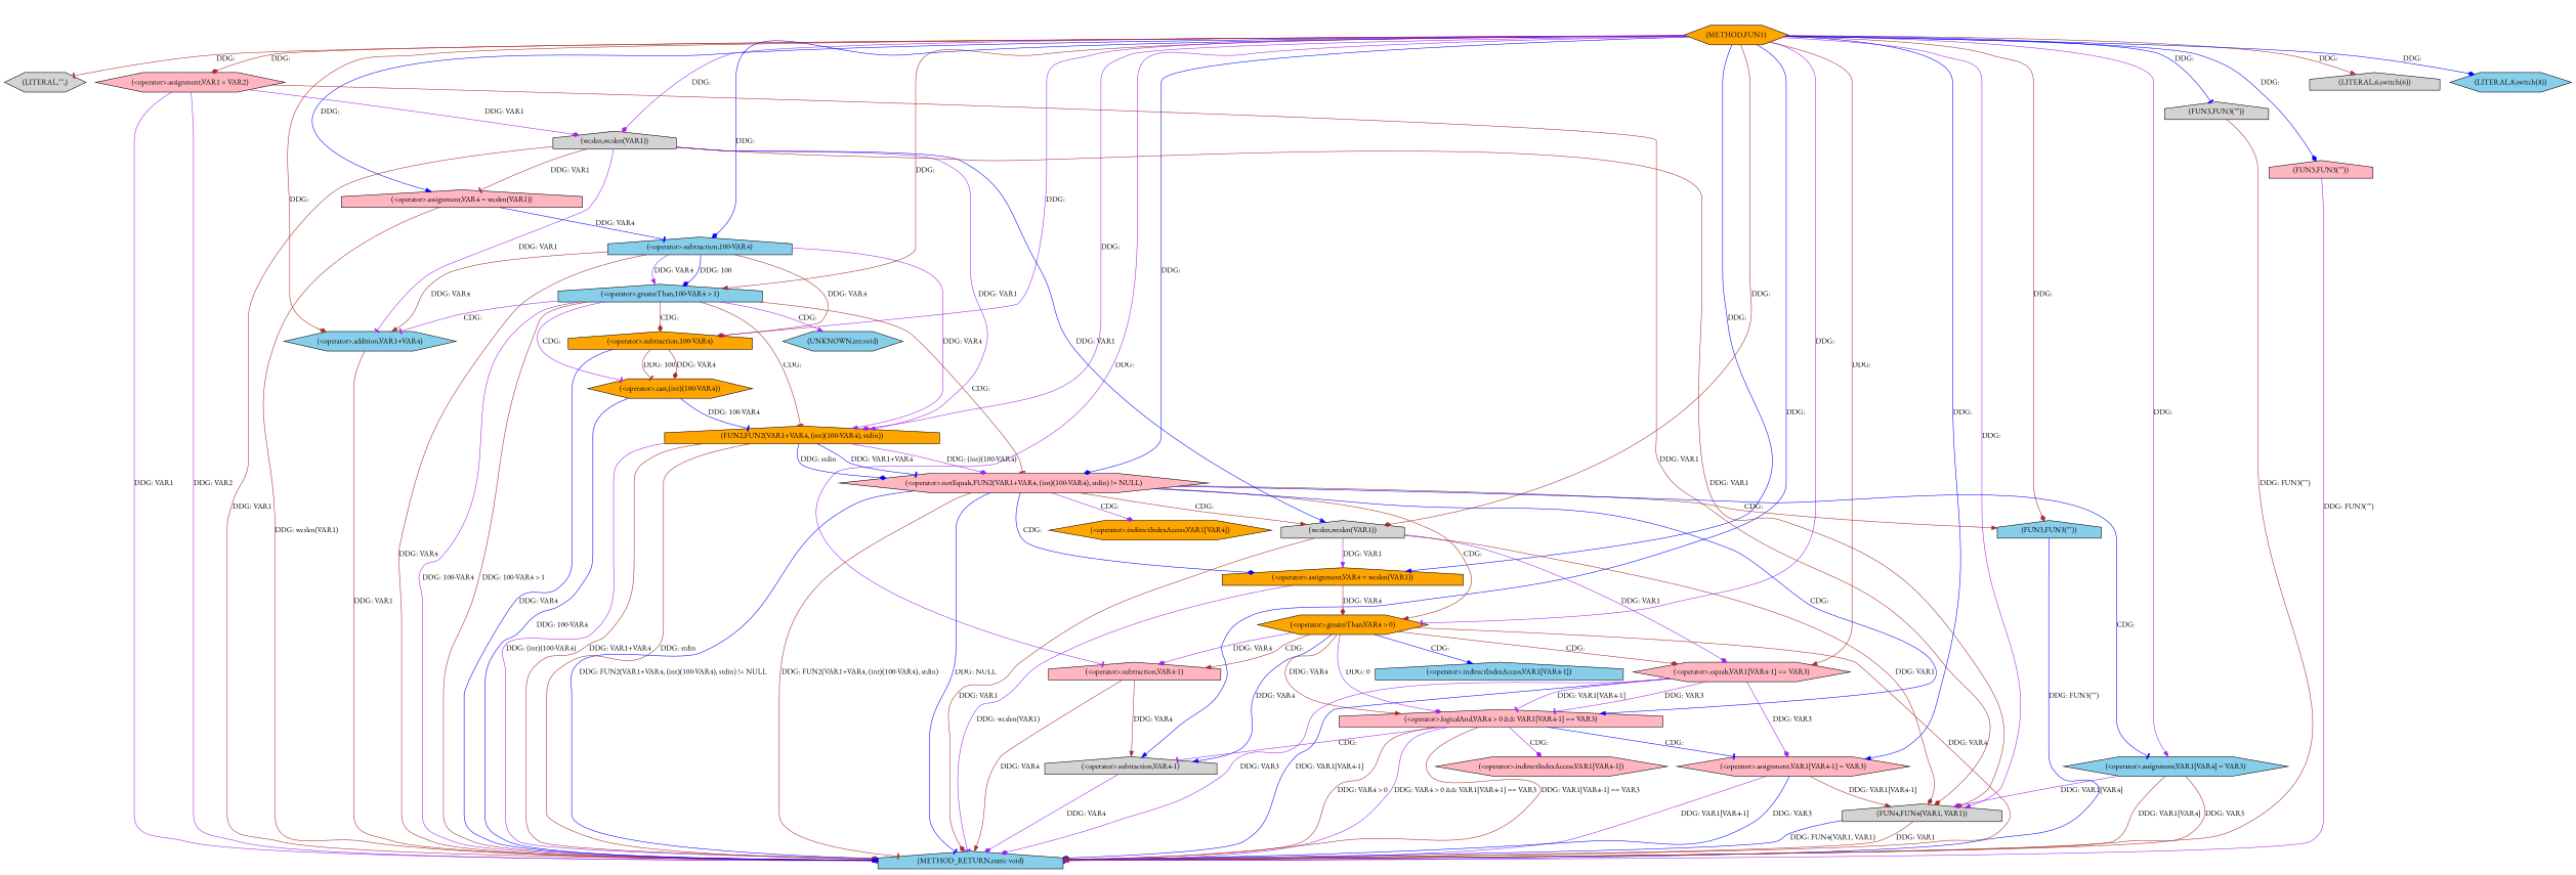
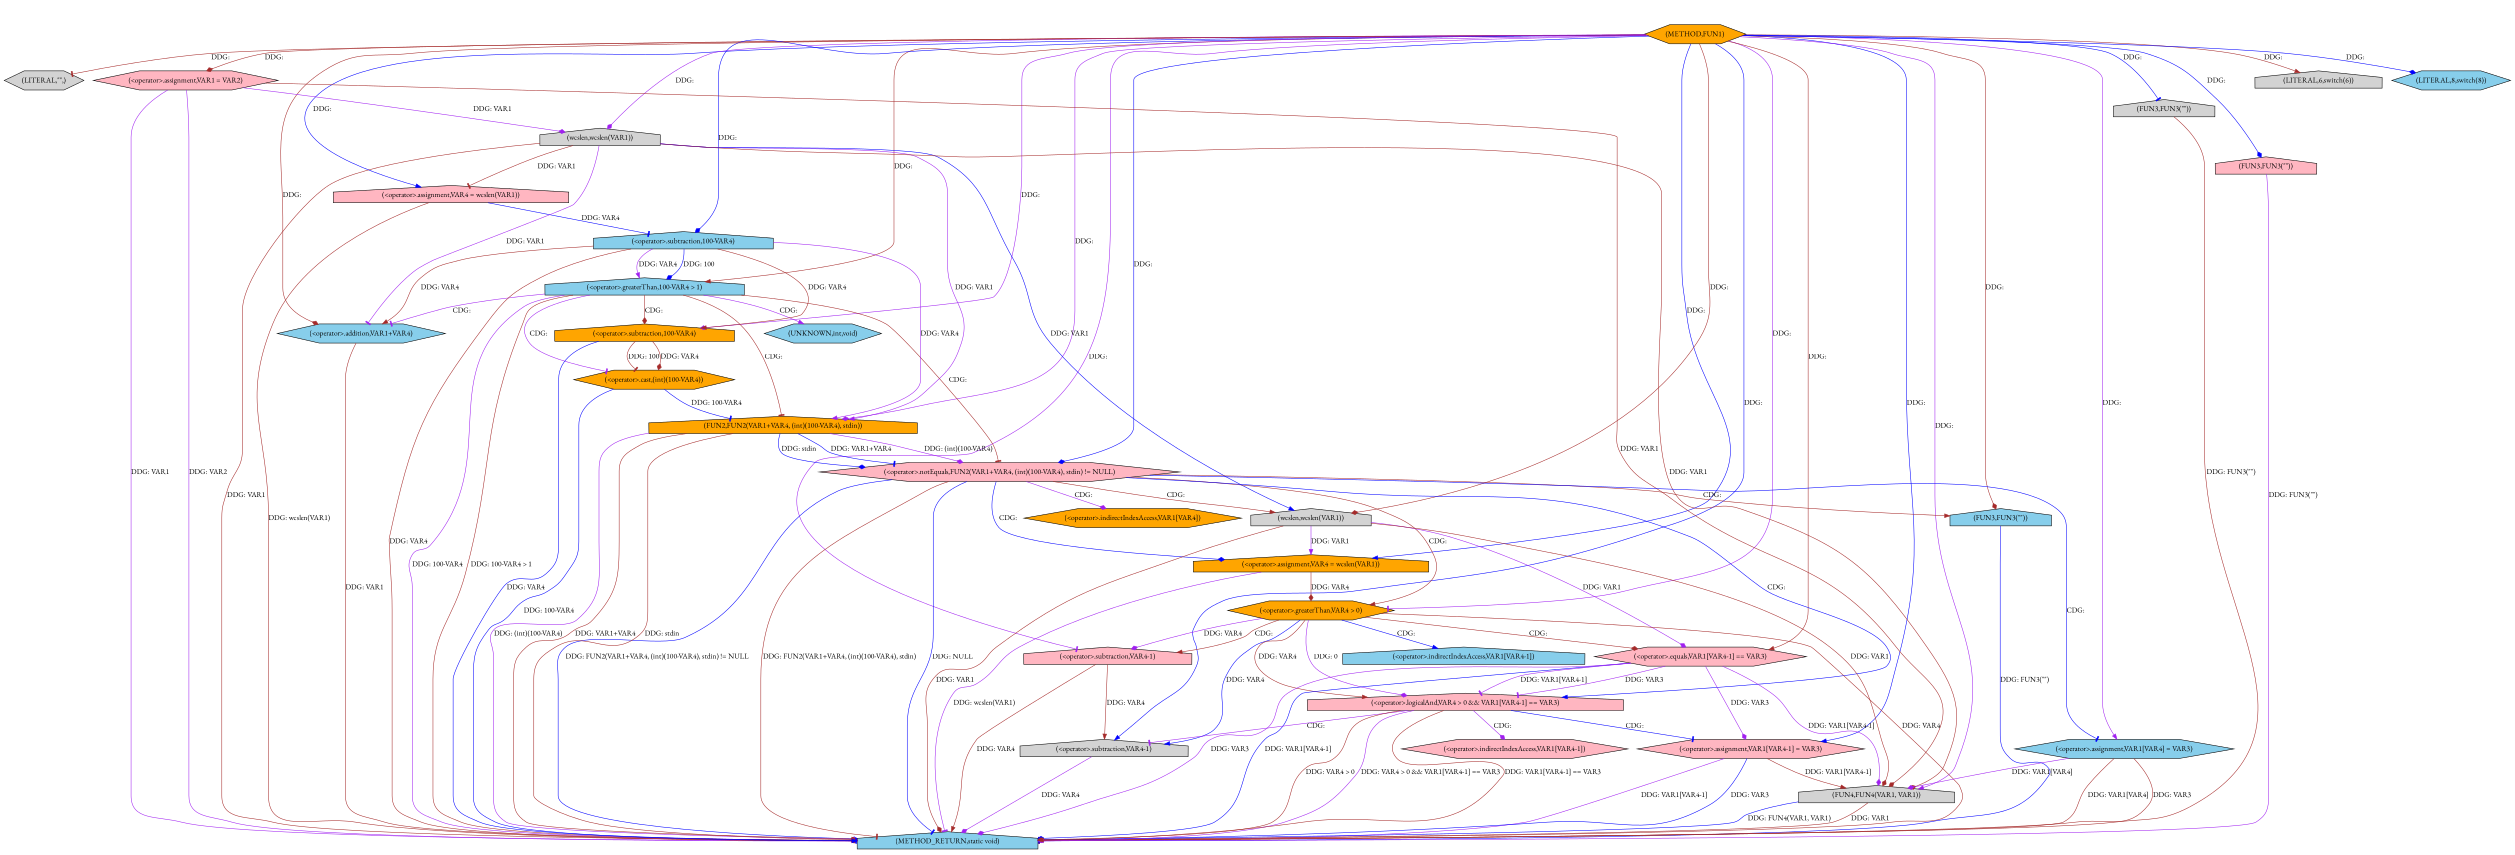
  digraph {
    fontname="EB Garamond"
    node [fillcolor=lightpink fontname="EB Garamond" shape=house style=filled]
    edge [arrowhead=diamond color=brown fontname="EB Garamond"]
    n1 [fillcolor=orange label="(METHOD,FUN1)" shape=hexagon]
    n2 [fillcolor=lightgrey label="(LITERAL,\"\",)" shape=hexagon]
    n3 [label="(<operator>.assignment,VAR1 = VAR2)" shape=hexagon]
    n4 [fillcolor=lightgrey label="(LITERAL,6,switch(6))"]
    n5 [label="(<operator>.assignment,VAR4 = wcslen(VAR1))"]
    n6 [fillcolor=lightgrey label="(wcslen,wcslen(VAR1))"]
    n7 [fillcolor=skyblue label="(<operator>.greaterThan,100-VAR4 > 1)"]
    n8 [fillcolor=skyblue label="(<operator>.subtraction,100-VAR4)"]
    n9 [label="(<operator>.notEquals,FUN2(VAR1+VAR4, (int)(100-VAR4), stdin) != NULL)" shape=hexagon]
    n10 [fillcolor=orange label="(FUN2,FUN2(VAR1+VAR4, (int)(100-VAR4), stdin))"]
    n11 [fillcolor=skyblue label="(<operator>.addition,VAR1+VAR4)" shape=hexagon]
    n12 [fillcolor=orange label="(<operator>.subtraction,100-VAR4)"]
    n13 [fillcolor=orange label="(<operator>.assignment,VAR4 = wcslen(VAR1))"]
    n14 [fillcolor=lightgrey label="(wcslen,wcslen(VAR1))"]
    n15 [fillcolor=orange label="(<operator>.greaterThan,VAR4 > 0)" shape=hexagon]
    n16 [label="(<operator>.equals,VAR1[VAR4-1] == VAR3)" shape=hexagon]
    n17 [label="(<operator>.subtraction,VAR4-1)"]
    n18 [label="(<operator>.assignment,VAR1[VAR4-1] = VAR3)" shape=hexagon]
    n19 [fillcolor=lightgrey label="(<operator>.subtraction,VAR4-1)"]
    n20 [fillcolor=skyblue label="(FUN3,FUN3(\"\"))"]
    n21 [fillcolor=skyblue label="(<operator>.assignment,VAR1[VAR4] = VAR3)" shape=hexagon]
    n22 [fillcolor=lightgrey label="(FUN3,FUN3(\"\"))"]
    n23 [fillcolor=skyblue label="(LITERAL,8,switch(8))" shape=hexagon]
    n24 [label="(FUN3,FUN3(\"\"))"]
    n25 [fillcolor=lightgrey label="(FUN4,FUN4(VAR1, VAR1))"]
    n26 [fillcolor=skyblue label="(METHOD_RETURN,static void)"]
    n27 [fillcolor=orange label="(<operator>.cast,(int)(100-VAR4))" shape=hexagon]
    n28 [fillcolor=skyblue label="(UNKNOWN,int,void)" shape=hexagon]
    n29 [label="(<operator>.logicalAnd,VAR4 > 0 && VAR1[VAR4-1] == VAR3)"]
    n30 [fillcolor=orange label="(<operator>.indirectIndexAccess,VAR1[VAR4])" shape=hexagon]
    n31 [fillcolor=skyblue label="(<operator>.indirectIndexAccess,VAR1[VAR4-1])"]
    n32 [label="(<operator>.indirectIndexAccess,VAR1[VAR4-1])" shape=hexagon]
    n1 -> n2 [arrowhead=tee label="DDG: "]
    n1 -> n3 [label="DDG: "]
    n1 -> n4 [arrowhead=normal label="DDG: "]
    n1 -> n5 [arrowhead=normal color=blue label="DDG: "]
    n1 -> n6 [color=purple label="DDG: "]
    n1 -> n7 [arrowhead=normal label="DDG: "]
    n1 -> n8 [color=blue label="DDG: "]
    n1 -> n9 [color=blue label="DDG: "]
    n1 -> n10 [color=purple label="DDG: "]
    n1 -> n11 [label="DDG: "]
    n1 -> n12 [color=purple label="DDG: "]
    n1 -> n13 [arrowhead=normal color=blue label="DDG: "]
    n1 -> n14 [label="DDG: "]
    n1 -> n15 [arrowhead=tee color=purple label="DDG: "]
    n1 -> n16 [arrowhead=normal label="DDG: "]
    n1 -> n17 [arrowhead=tee color=purple label="DDG: "]
    n1 -> n18 [arrowhead=normal color=blue label="DDG: "]
    n1 -> n19 [arrowhead=normal color=blue label="DDG: "]
    n1 -> n20 [label="DDG: "]
    n1 -> n21 [arrowhead=normal color=purple label="DDG: "]
    n1 -> n22 [arrowhead=tee color=blue label="DDG: "]
    n1 -> n23 [color=blue label="DDG: "]
    n1 -> n24 [color=blue label="DDG: "]
    n1 -> n25 [arrowhead=normal color=purple label="DDG: "]
    n3 -> n6 [color=purple label="DDG: VAR1"]
    n3 -> n25 [label="DDG: VAR1"]
    n3 -> n26 [color=purple label="DDG: VAR1"]
    n3 -> n26 [arrowhead=normal color=purple label="DDG: VAR2"]
    n5 -> n8 [arrowhead=tee color=blue label="DDG: VAR4"]
    n5 -> n26 [label="DDG: wcslen(VAR1)"]
    n6 -> n5 [arrowhead=tee label="DDG: VAR1"]
    n6 -> n10 [arrowhead=normal color=purple label="DDG: VAR1"]
    n6 -> n11 [arrowhead=tee color=purple label="DDG: VAR1"]
    n6 -> n14 [arrowhead=normal color=blue label="DDG: VAR1"]
    n6 -> n25 [label="DDG: VAR1"]
    n6 -> n26 [arrowhead=normal label="DDG: VAR1"]
    n7 -> n9 [arrowhead=tee label="CDG: "]
    n7 -> n10 [arrowhead=tee label="CDG: "]
    n7 -> n11 [arrowhead=tee color=purple label="CDG: "]
    n7 -> n12 [label="CDG: "]
    n7 -> n26 [label="DDG: 100-VAR4 > 1"]
    n7 -> n26 [color=purple label="DDG: 100-VAR4"]
    n7 -> n27 [arrowhead=tee color=purple label="CDG: "]
    n7 -> n28 [arrowhead=normal color=purple label="CDG: "]
    n8 -> n7 [color=blue label="DDG: 100"]
    n8 -> n7 [arrowhead=normal color=purple label="DDG: VAR4"]
    n8 -> n10 [arrowhead=normal color=purple label="DDG: VAR4"]
    n8 -> n11 [arrowhead=normal label="DDG: VAR4"]
    n8 -> n12 [arrowhead=normal label="DDG: VAR4"]
    n8 -> n26 [label="DDG: VAR4"]
    n9 -> n13 [color=blue label="CDG: "]
    n9 -> n14 [arrowhead=normal label="CDG: "]
    n9 -> n15 [arrowhead=normal label="CDG: "]
    n9 -> n20 [arrowhead=normal label="CDG: "]
    n9 -> n21 [arrowhead=tee color=blue label="CDG: "]
    n9 -> n26 [color=blue label="DDG: FUN2(VAR1+VAR4, (int)(100-VAR4), stdin) != NULL"]
    n9 -> n26 [arrowhead=tee label="DDG: FUN2(VAR1+VAR4, (int)(100-VAR4), stdin)"]
    n9 -> n26 [arrowhead=tee color=blue label="DDG: NULL"]
    n9 -> n29 [arrowhead=normal color=blue label="CDG: "]
    n9 -> n30 [color=purple label="CDG: "]
    n10 -> n9 [arrowhead=tee color=blue label="DDG: VAR1+VAR4"]
    n10 -> n9 [color=purple label="DDG: (int)(100-VAR4)"]
    n10 -> n9 [color=blue label="DDG: stdin"]
    n10 -> n26 [color=purple label="DDG: (int)(100-VAR4)"]
    n10 -> n26 [arrowhead=normal label="DDG: VAR1+VAR4"]
    n10 -> n26 [arrowhead=normal label="DDG: stdin"]
    n11 -> n26 [arrowhead=normal label="DDG: VAR1"]
    n12 -> n26 [arrowhead=tee color=blue label="DDG: VAR4"]
    n12 -> n27 [arrowhead=tee label="DDG: 100"]
    n12 -> n27 [label="DDG: VAR4"]
    n13 -> n15 [label="DDG: VAR4"]
    n13 -> n26 [arrowhead=tee color=purple label="DDG: wcslen(VAR1)"]
    n14 -> n13 [arrowhead=normal color=purple label="DDG: VAR1"]
    n14 -> n16 [color=purple label="DDG: VAR1"]
    n14 -> n25 [label="DDG: VAR1"]
    n14 -> n26 [label="DDG: VAR1"]
    n15 -> n16 [label="CDG: "]
    n15 -> n17 [color=purple label="DDG: VAR4"]
    n15 -> n17 [arrowhead=normal label="CDG: "]
    n15 -> n19 [arrowhead=normal color=blue label="DDG: VAR4"]
    n15 -> n26 [arrowhead=tee label="DDG: VAR4"]
    n15 -> n29 [arrowhead=normal label="DDG: VAR4"]
    n15 -> n29 [color=purple label="DDG: 0"]
    n15 -> n31 [arrowhead=normal color=blue label="CDG: "]
    n16 -> n18 [color=purple label="DDG: VAR3"]
+   n16 -> n25 [color=purple label="DDG: VAR1[VAR4-1]"]
    n16 -> n26 [color=blue label="DDG: VAR1[VAR4-1]"]
    n16 -> n26 [color=purple label="DDG: VAR3"]
    n16 -> n29 [arrowhead=tee color=purple label="DDG: VAR1[VAR4-1]"]
    n16 -> n29 [arrowhead=tee color=purple label="DDG: VAR3"]
    n17 -> n19 [arrowhead=normal label="DDG: VAR4"]
    n17 -> n26 [arrowhead=normal label="DDG: VAR4"]
    n18 -> n25 [arrowhead=normal label="DDG: VAR1[VAR4-1]"]
    n18 -> n26 [arrowhead=tee color=purple label="DDG: VAR1[VAR4-1]"]
    n18 -> n26 [color=blue label="DDG: VAR3"]
    n19 -> n26 [color=purple label="DDG: VAR4"]
    n20 -> n26 [arrowhead=tee color=blue label="DDG: FUN3(\"\")"]
    n21 -> n25 [color=purple label="DDG: VAR1[VAR4]"]
    n21 -> n26 [arrowhead=tee label="DDG: VAR1[VAR4]"]
    n21 -> n26 [label="DDG: VAR3"]
    n22 -> n26 [arrowhead=tee label="DDG: FUN3(\"\")"]
    n24 -> n26 [color=purple label="DDG: FUN3(\"\")"]
    n25 -> n26 [arrowhead=normal label="DDG: VAR1"]
    n25 -> n26 [arrowhead=tee color=blue label="DDG: FUN4(VAR1, VAR1)"]
    n27 -> n10 [arrowhead=tee color=blue label="DDG: 100-VAR4"]
    n27 -> n26 [arrowhead=normal color=blue label="DDG: 100-VAR4"]
    n29 -> n18 [arrowhead=tee color=blue label="CDG: "]
    n29 -> n19 [arrowhead=tee color=purple label="CDG: "]
    n29 -> n26 [label="DDG: VAR4 > 0"]
    n29 -> n26 [arrowhead=normal color=purple label="DDG: VAR4 > 0 && VAR1[VAR4-1] == VAR3"]
    n29 -> n26 [arrowhead=normal label="DDG: VAR1[VAR4-1] == VAR3"]
    n29 -> n32 [color=purple label="CDG: "]
  }
